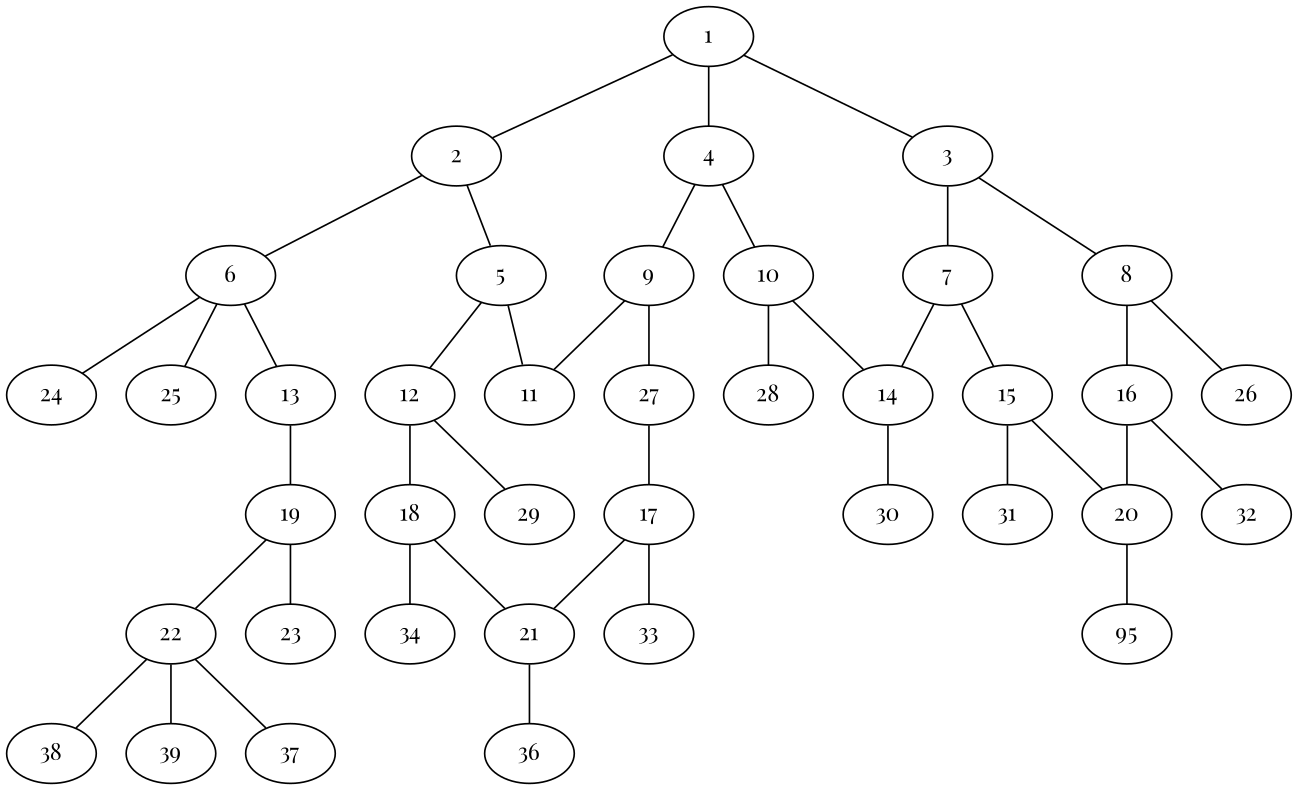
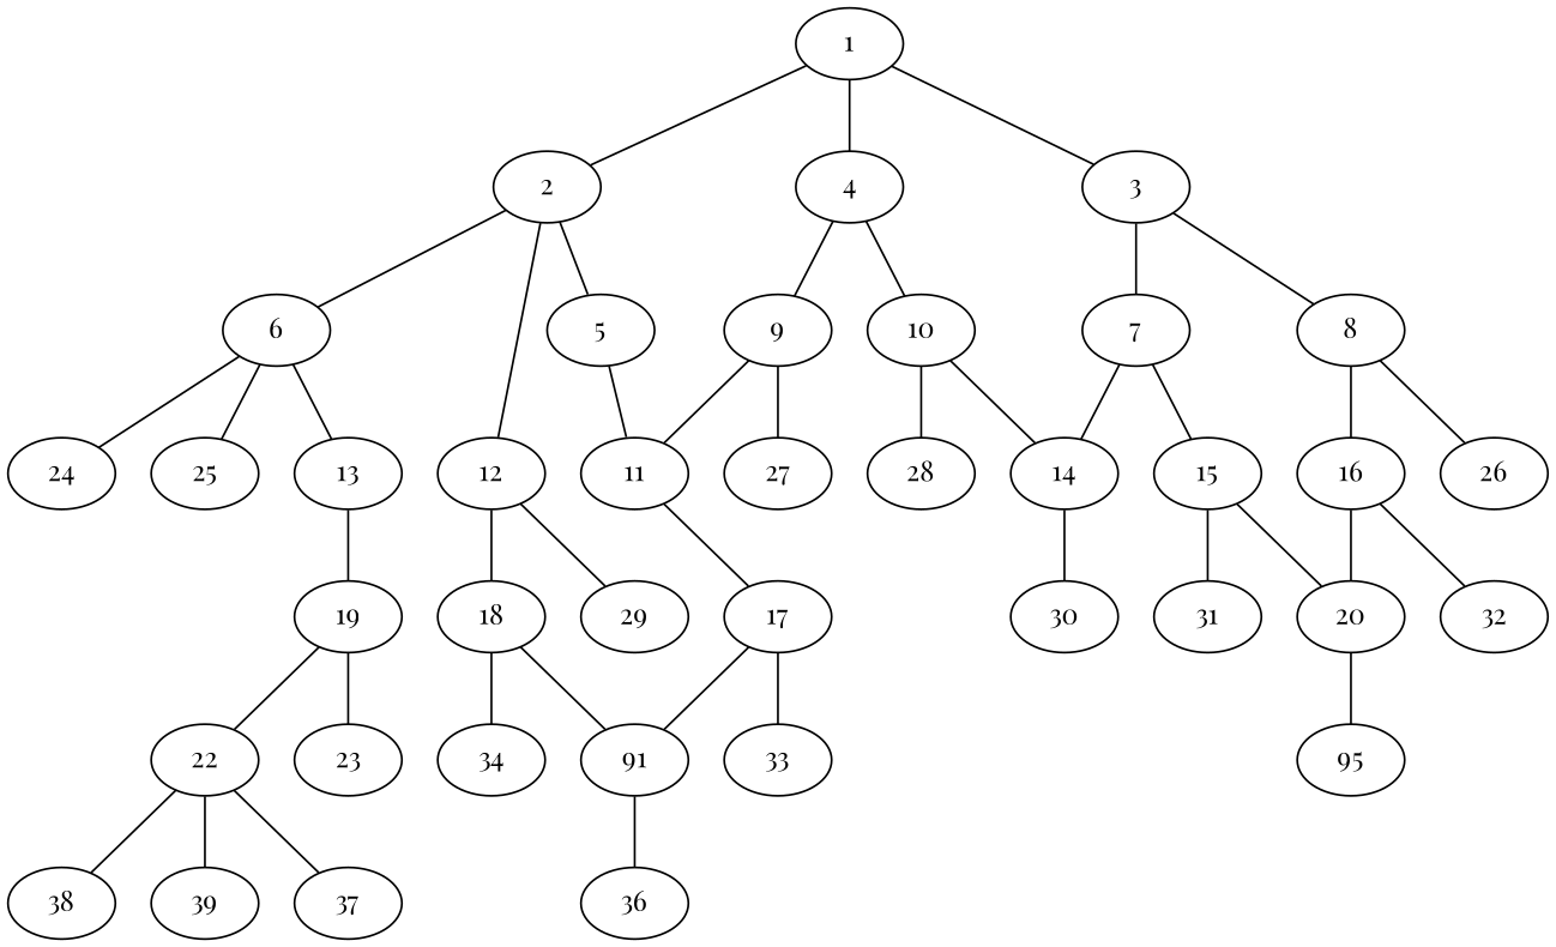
  graph {
    fontname="Playfair Display"
    node [chem=C fontname="Playfair Display"]
    edge [fontname="Playfair Display" valence=1]
    1
    2
    3
    4
    5
    6
    7
    8
    9
    10
    11
    12
    13 [chem=O]
    24 [chem=H]
    25 [chem=H]
    14
    15
    16
    26 [chem=H]
    27 [chem=H]
    28 [chem=H]
    17
    18
    29 [chem=H]
    19
    30 [chem=H]
    20
    31 [chem=H]
    32 [chem=H]
-   21
+   21 [label=91]
    33 [chem=H]
    34 [chem=H]
    22
    23 [chem=O]
    n35 [chem=H label=95]
    36 [chem=H]
    37 [chem=H]
    38 [chem=H]
    39 [chem=H]
    1 -- 2 [valence=2]
    1 -- 3
    1 -- 4
    2 -- 5
    2 -- 6
    3 -- 7 [valence=2]
    3 -- 8
    4 -- 9 [valence=2]
    4 -- 10
    5 -- 11 [valence=2]
-   5 -- 12
+   2 -- 12
    6 -- 13
    6 -- 24
    6 -- 25
    7 -- 14
    7 -- 15
    8 -- 16 [valence=2]
    8 -- 26
    9 -- 11
    9 -- 27
    10 -- 14 [valence=2]
    10 -- 28
-   27 -- 17
+   11 -- 17
    12 -- 18 [valence=2]
    12 -- 29
    13 -- 19
    14 -- 30
    15 -- 20 [valence=2]
    15 -- 31
    16 -- 20
    16 -- 32
    17 -- 21 [valence=2]
    17 -- 33
    18 -- 21
    18 -- 34
    19 -- 22
    19 -- 23 [valence=2]
    20 -- n35
    21 -- 36
    22 -- 37
    22 -- 38
    22 -- 39
  }
